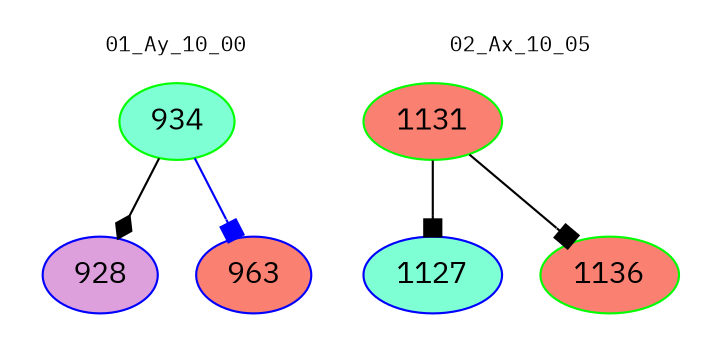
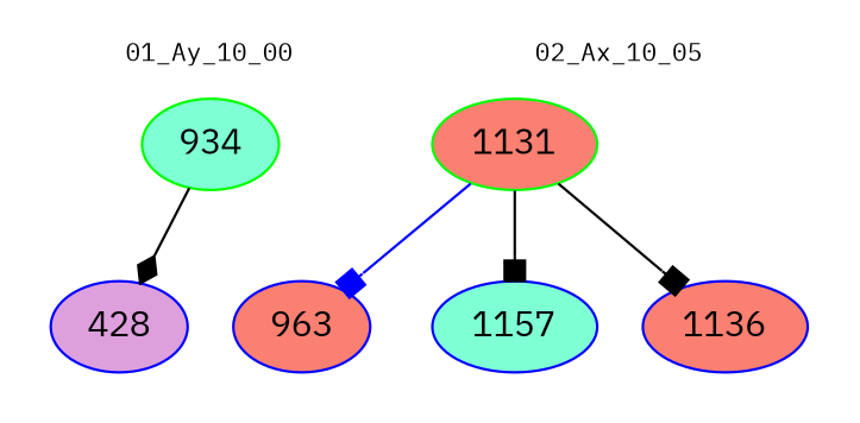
  digraph {
    fontname="IBM Plex Mono"
    node [color=green fillcolor=salmon fontname="IBM Plex Mono" style=filled]
    edge [arrowhead=box color=black fontname="IBM Plex Mono"]
    n1 [fillcolor=aquamarine label=934]
-   n2 [color=blue fillcolor=plum label=928]
+   n2 [color=blue fillcolor=plum label=428]
    n3 [color=blue label=963]
    n4 [label=1131]
-   n5 [color=blue fillcolor=aquamarine label=1127]
-   n6 [label=1136]
+   n5 [color=blue fillcolor=aquamarine label=1157]
+   n6 [color=blue label=1136]
    subgraph cluster_1 {
      color=white
      fontsize=10
      label="01_Ay_10_00"
      n1
      n2
      n3
    }
    subgraph cluster_2 {
      color=white
      fontsize=10
      label="02_Ax_10_05"
      n4
      n5
      n6
    }
    n1 -> n2 [arrowhead=diamond]
-   n1 -> n3 [color=blue]
+   n4 -> n3 [color=blue]
    n4 -> n5
    n4 -> n6
  }
